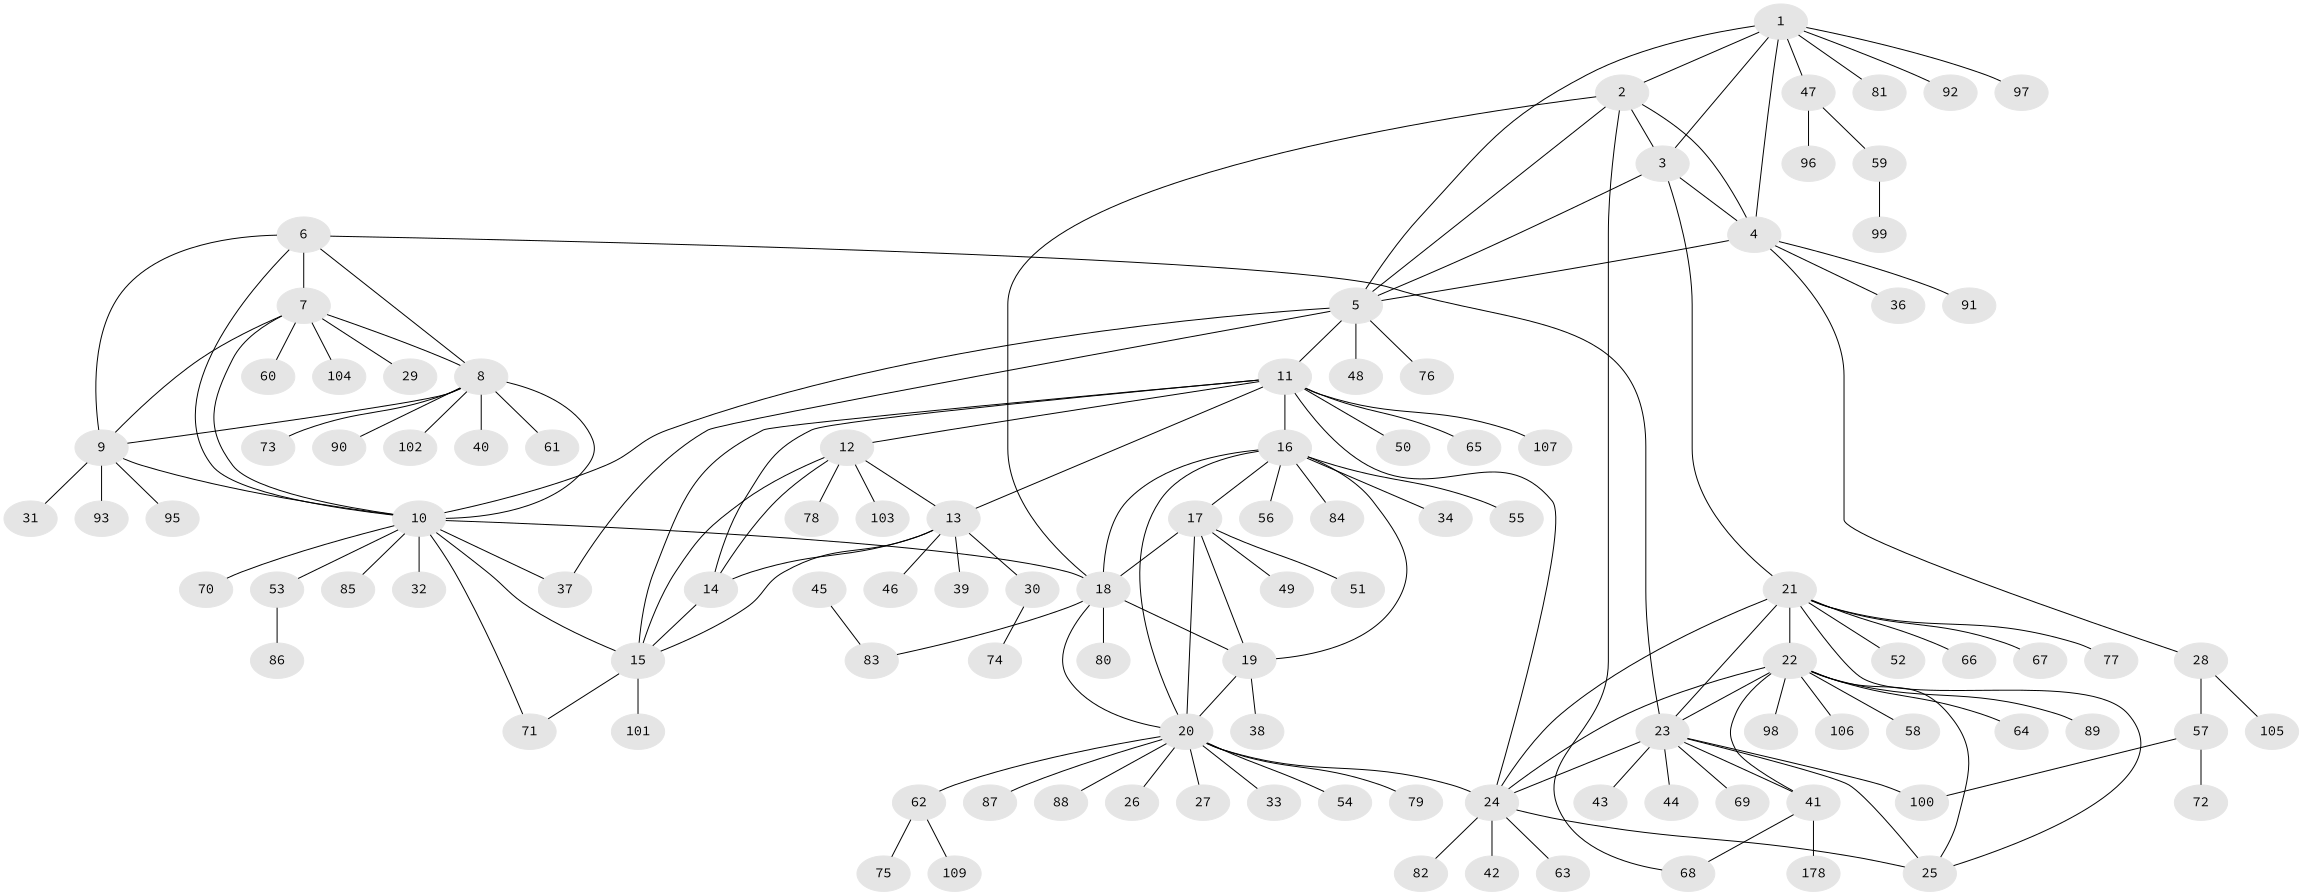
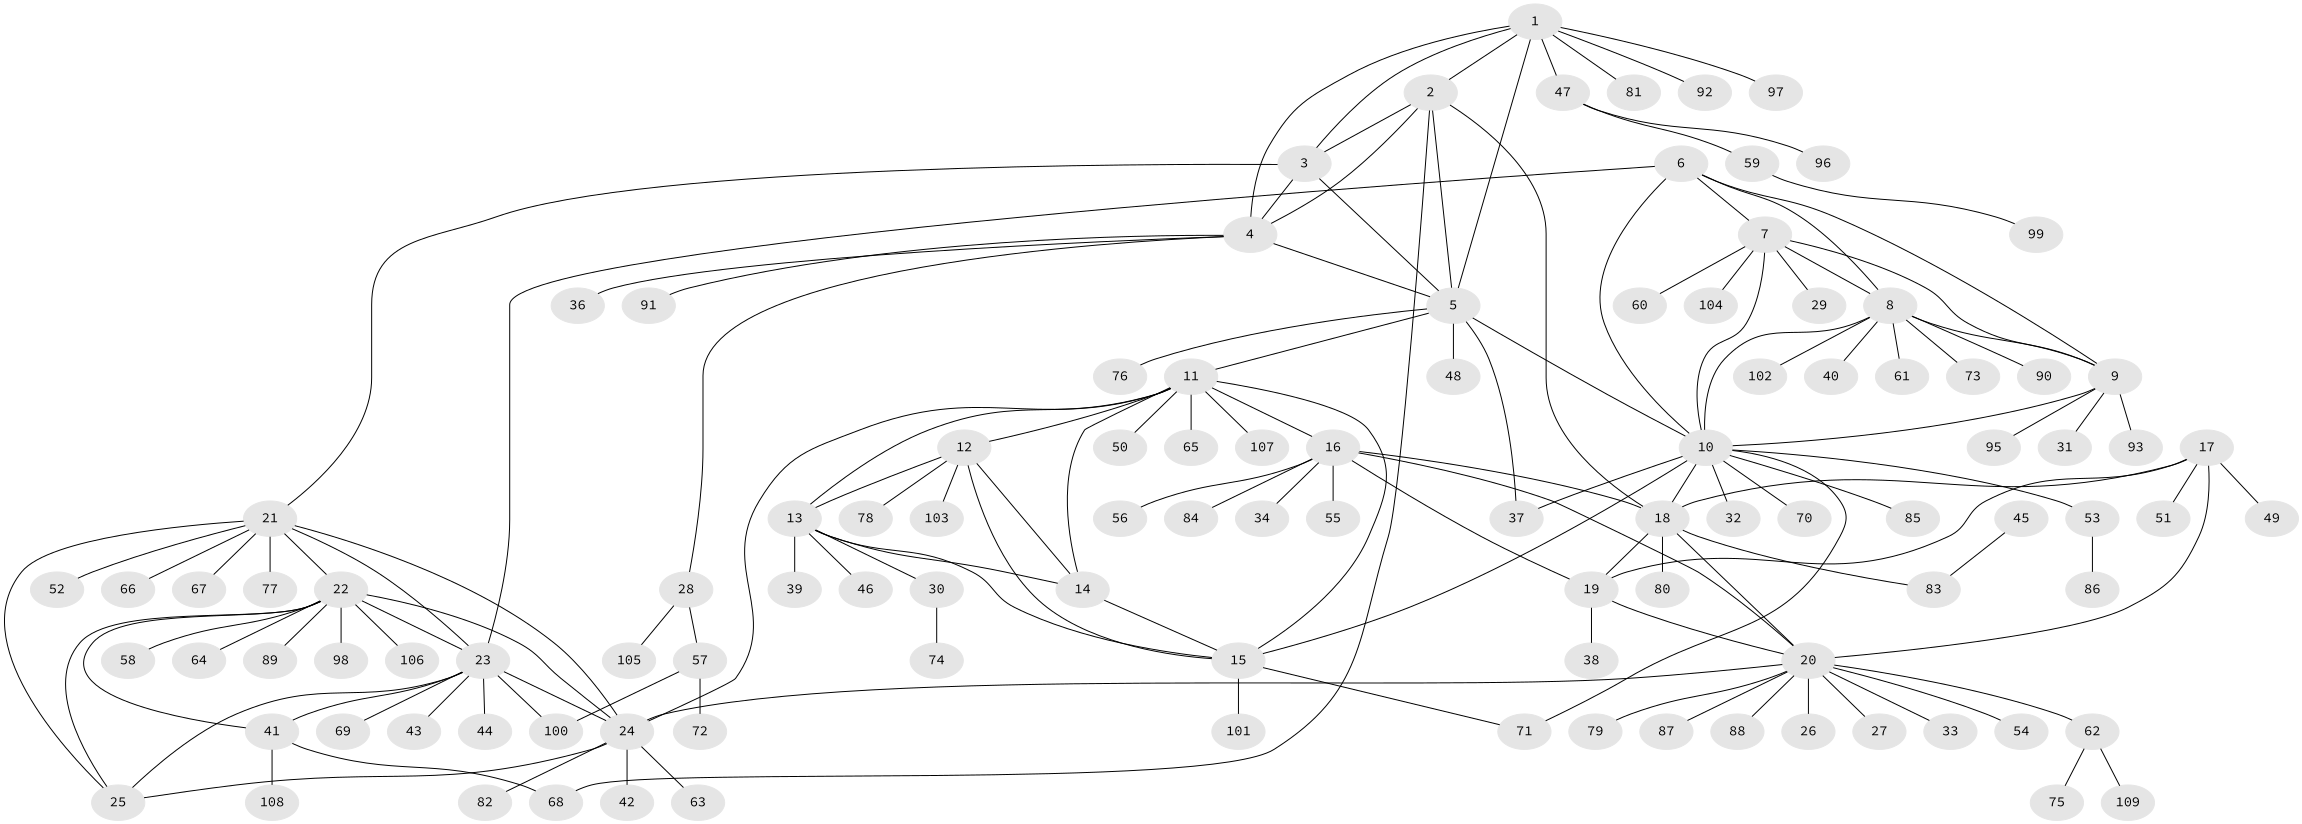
  graph {
    fontname="Source Code Pro"
    node [color=gray90 fontname="Source Code Pro" style=filled]
    edge [fontname="Source Code Pro"]
    1
    2
    3
    4
    5
    47
    81
    92
    97
    18
    68
    21
    28
    36
    91
    10
    11
    37
    48
    76
    59
    96
    19
    20
    80
    83
    23
    24
    22
    25
    52
    66
    67
    77
    57
    105
    15
    32
    53
    70
    71
    85
    12
    13
    14
    16
    50
    65
    107
    6
    7
    8
    9
    29
    60
    104
    40
    61
    73
    90
    102
    31
    93
    95
    41
    43
    44
    69
    100
    101
    86
    78
    103
    30
    39
    46
    17
    34
    55
    56
    84
    42
    63
    82
    74
    49
    51
    38
    26
    27
    33
    54
    62
    79
    87
    88
    75
    109
    58
    64
    89
    98
    106
-   108 [label=178]
+   108
    72
    45
    99
    1 -- 2
    1 -- 3
    1 -- 4
    1 -- 5
    1 -- 47
    1 -- 81
    1 -- 92
    1 -- 97
    2 -- 3
    2 -- 4
    2 -- 5
    2 -- 18
    2 -- 68
    3 -- 4
    3 -- 5
    3 -- 21
    4 -- 5
    4 -- 28
    4 -- 36
    4 -- 91
    5 -- 10
    5 -- 11
    5 -- 37
    5 -- 48
    5 -- 76
    47 -- 59
    47 -- 96
    18 -- 19
    18 -- 20
    18 -- 80
    18 -- 83
    21 -- 23
    21 -- 24
    21 -- 22
    21 -- 25
    21 -- 52
    21 -- 66
    21 -- 67
    21 -- 77
    28 -- 57
    28 -- 105
    10 -- 18
    10 -- 37
    10 -- 15
    10 -- 32
    10 -- 53
    10 -- 70
    10 -- 71
    10 -- 85
    11 -- 24
    11 -- 15
    11 -- 12
    11 -- 13
    11 -- 14
    11 -- 16
    11 -- 50
    11 -- 65
    11 -- 107
    59 -- 99
    19 -- 20
    19 -- 38
    20 -- 24
    20 -- 26
    20 -- 27
    20 -- 33
    20 -- 54
    20 -- 62
    20 -- 79
    20 -- 87
    20 -- 88
    23 -- 24
    23 -- 25
    23 -- 41
    23 -- 43
    23 -- 44
    23 -- 69
    23 -- 100
    24 -- 25
    24 -- 42
    24 -- 63
    24 -- 82
    22 -- 23
    22 -- 24
    22 -- 25
    22 -- 41
    22 -- 58
    22 -- 64
    22 -- 89
    22 -- 98
    22 -- 106
    57 -- 100
    57 -- 72
    15 -- 71
    15 -- 101
    53 -- 86
    12 -- 15
    12 -- 13
    12 -- 14
    12 -- 78
    12 -- 103
    13 -- 15
    13 -- 14
    13 -- 30
    13 -- 39
    13 -- 46
    14 -- 15
    16 -- 18
    16 -- 19
    16 -- 20
-   16 -- 17
    16 -- 34
    16 -- 55
    16 -- 56
    16 -- 84
    6 -- 10
    6 -- 23
    6 -- 7
    6 -- 8
    6 -- 9
    7 -- 10
    7 -- 8
    7 -- 9
    7 -- 29
    7 -- 60
    7 -- 104
    8 -- 10
    8 -- 9
    8 -- 40
    8 -- 61
    8 -- 73
    8 -- 90
    8 -- 102
    9 -- 10
    9 -- 31
    9 -- 93
    9 -- 95
    41 -- 68
    41 -- 108
    30 -- 74
    17 -- 18
    17 -- 19
    17 -- 20
    17 -- 49
    17 -- 51
    62 -- 75
    62 -- 109
    45 -- 83
  }
